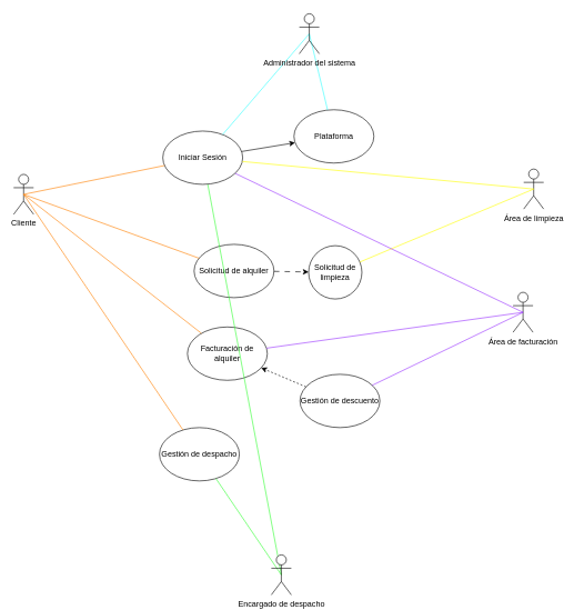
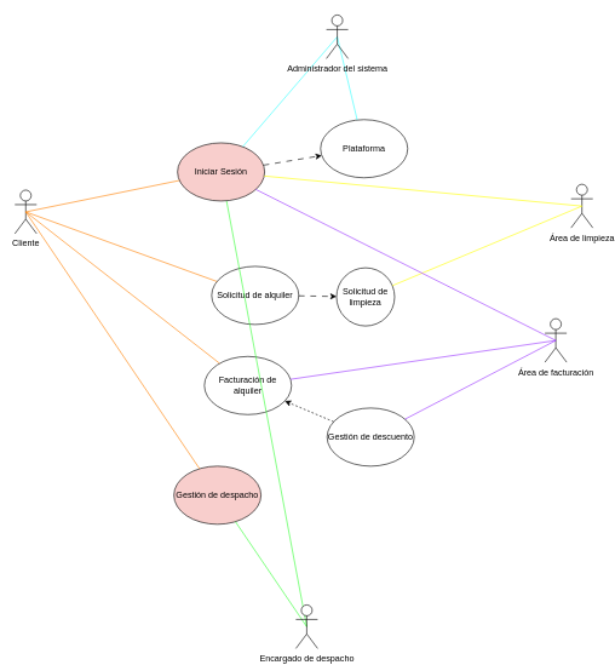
  <mxCell id="0" />
  <mxCell id="1" parent="0" />
  <mxCell id="2" value="" style="rounded=0;whiteSpace=wrap;html=1;fillColor=none;strokeColor=#FFFFFF;strokeWidth=4;" parent="1" vertex="1"><mxGeometry x="148" y="147" width="560" height="616" as="geometry" /></mxCell>
  <mxCell id="3" value="Solicitud de alquiler" style="ellipse;whiteSpace=wrap;html=1;" parent="1" vertex="1"><mxGeometry x="291" y="366" width="120" height="80" as="geometry" /></mxCell>
  <mxCell id="4" value="Solicitud de limpieza" style="ellipse;whiteSpace=wrap;html=1;" parent="1" vertex="1"><mxGeometry x="463" y="368" width="80" height="80" as="geometry" /></mxCell>
  <mxCell id="5" value="" style="rounded=0;orthogonalLoop=1;jettySize=auto;html=1;dashed=1;" parent="1" source="6" target="7" edge="1"><mxGeometry relative="1" as="geometry" /></mxCell>
  <mxCell id="6" value="Gestión de descuento" style="ellipse;whiteSpace=wrap;html=1;" parent="1" vertex="1"><mxGeometry x="450" y="561" width="120" height="80" as="geometry" /></mxCell>
  <mxCell id="7" value="Facturación de alquiler" style="ellipse;whiteSpace=wrap;html=1;" parent="1" vertex="1"><mxGeometry x="281" y="490" width="120" height="80" as="geometry" /></mxCell>
  <mxCell id="8" value="Cliente" style="shape=umlActor;verticalLabelPosition=bottom;verticalAlign=top;html=1;outlineConnect=0;" parent="1" vertex="1"><mxGeometry x="20" y="261" width="30" height="60" as="geometry" /></mxCell>
- <mxCell id="9" value="Gestión de despacho" style="ellipse;whiteSpace=wrap;html=1;" parent="1" vertex="1"><mxGeometry x="239" y="641" width="120" height="80" as="geometry" /></mxCell>
+ <mxCell id="9" value="Gestión de despacho" style="ellipse;whiteSpace=wrap;html=1;fillColor=#f8cecc;" parent="1" vertex="1"><mxGeometry x="239" y="641" width="120" height="80" as="geometry" /></mxCell>
  <mxCell id="10" value="Área de limpieza" style="shape=umlActor;verticalLabelPosition=bottom;verticalAlign=top;html=1;outlineConnect=0;" parent="1" vertex="1"><mxGeometry x="786" y="253" width="30" height="60" as="geometry" /></mxCell>
  <mxCell id="11" value="" style="endArrow=none;html=1;rounded=0;entryX=0.5;entryY=0.5;entryDx=0;entryDy=0;entryPerimeter=0;strokeColor=#FFFF00;" parent="1" source="4" target="10" edge="1"><mxGeometry width="50" height="50" relative="1" as="geometry"><mxPoint x="585" y="414" as="sourcePoint" /><mxPoint x="635" y="364" as="targetPoint" /></mxGeometry></mxCell>
  <mxCell id="12" value="" style="endArrow=none;html=1;rounded=0;exitX=0.5;exitY=0.5;exitDx=0;exitDy=0;exitPerimeter=0;strokeColor=#FF8000;" parent="1" source="8" target="7" edge="1"><mxGeometry width="50" height="50" relative="1" as="geometry"><mxPoint x="585" y="414" as="sourcePoint" /><mxPoint x="306.595" y="431.48" as="targetPoint" /></mxGeometry></mxCell>
  <mxCell id="13" value="" style="endArrow=none;html=1;rounded=0;exitX=0.5;exitY=0.5;exitDx=0;exitDy=0;exitPerimeter=0;strokeColor=#FF8000;" parent="1" source="8" target="3" edge="1"><mxGeometry width="50" height="50" relative="1" as="geometry"><mxPoint x="155" y="326" as="sourcePoint" /><mxPoint x="248" y="479" as="targetPoint" /></mxGeometry></mxCell>
- <mxCell id="14" value="Área de facturación" style="shape=umlActor;verticalLabelPosition=bottom;verticalAlign=top;html=1;outlineConnect=0;" parent="1" vertex="1"><mxGeometry x="770" y="438" width="30" height="60" as="geometry" /></mxCell>
+ <mxCell id="14" value="Área de facturación" style="shape=umlActor;verticalLabelPosition=bottom;verticalAlign=top;html=1;outlineConnect=0;" parent="1" vertex="1"><mxGeometry x="750" y="438" width="30" height="60" as="geometry" /></mxCell>
  <mxCell id="15" value="" style="endArrow=none;html=1;rounded=0;entryX=0.5;entryY=0.5;entryDx=0;entryDy=0;entryPerimeter=0;strokeColor=#33FF33;" parent="1" source="20" target="25" edge="1"><mxGeometry width="50" height="50" relative="1" as="geometry"><mxPoint x="440" y="717" as="sourcePoint" /><mxPoint x="434" y="842" as="targetPoint" /></mxGeometry></mxCell>
  <mxCell id="16" value="" style="endArrow=none;html=1;rounded=0;entryX=0.5;entryY=0.5;entryDx=0;entryDy=0;entryPerimeter=0;strokeColor=#9933FF;" parent="1" source="7" target="14" edge="1"><mxGeometry width="50" height="50" relative="1" as="geometry"><mxPoint x="587" y="349" as="sourcePoint" /><mxPoint x="780" y="272" as="targetPoint" /></mxGeometry></mxCell>
  <mxCell id="17" value="" style="endArrow=none;html=1;rounded=0;entryX=0.5;entryY=0.5;entryDx=0;entryDy=0;entryPerimeter=0;strokeColor=#33FF33;" parent="1" source="9" target="25" edge="1"><mxGeometry width="50" height="50" relative="1" as="geometry"><mxPoint x="597" y="359" as="sourcePoint" /><mxPoint x="790" y="282" as="targetPoint" /></mxGeometry></mxCell>
  <mxCell id="18" value="" style="endArrow=none;html=1;rounded=0;exitX=0.5;exitY=0.5;exitDx=0;exitDy=0;exitPerimeter=0;strokeColor=#FF8000;" parent="1" source="8" target="9" edge="1"><mxGeometry width="50" height="50" relative="1" as="geometry"><mxPoint x="155" y="326" as="sourcePoint" /><mxPoint x="248" y="479" as="targetPoint" /></mxGeometry></mxCell>
  <mxCell id="19" value="" style="endArrow=classic;html=1;rounded=0;dashed=1;dashPattern=8 8;" parent="1" source="3" target="4" edge="1"><mxGeometry width="50" height="50" relative="1" as="geometry"><mxPoint x="514" y="365" as="sourcePoint" /><mxPoint x="386.116" y="353.32" as="targetPoint" /></mxGeometry></mxCell>
- <mxCell id="20" value="Iniciar Sesión" style="ellipse;whiteSpace=wrap;html=1;" parent="1" vertex="1"><mxGeometry x="244" y="196" width="120" height="80" as="geometry" /></mxCell>
+ <mxCell id="20" value="Iniciar Sesión" style="ellipse;whiteSpace=wrap;html=1;fillColor=#f8cecc;" parent="1" vertex="1"><mxGeometry x="244" y="196" width="120" height="80" as="geometry" /></mxCell>
  <mxCell id="21" value="Plataforma" style="ellipse;whiteSpace=wrap;html=1;" parent="1" vertex="1"><mxGeometry x="441" y="164" width="120" height="80" as="geometry" /></mxCell>
  <mxCell id="22" value="" style="endArrow=none;html=1;rounded=0;entryX=0.5;entryY=0.5;entryDx=0;entryDy=0;entryPerimeter=0;strokeColor=#33FFFF;" parent="1" source="21" target="26" edge="1"><mxGeometry width="50" height="50" relative="1" as="geometry"><mxPoint x="583" y="396" as="sourcePoint" /><mxPoint x="811" y="293" as="targetPoint" /></mxGeometry></mxCell>
  <mxCell id="23" value="" style="endArrow=none;html=1;rounded=0;entryX=0.5;entryY=0.5;entryDx=0;entryDy=0;entryPerimeter=0;strokeColor=#33FFFF;" parent="1" source="20" target="26" edge="1"><mxGeometry width="50" height="50" relative="1" as="geometry"><mxPoint x="483" y="211" as="sourcePoint" /><mxPoint x="476" y="90" as="targetPoint" /></mxGeometry></mxCell>
  <mxCell id="24" value="" style="endArrow=none;html=1;rounded=0;exitX=0.5;exitY=0.5;exitDx=0;exitDy=0;exitPerimeter=0;strokeColor=#FF8000;" parent="1" source="8" target="20" edge="1"><mxGeometry width="50" height="50" relative="1" as="geometry"><mxPoint x="60" y="306" as="sourcePoint" /><mxPoint x="308" y="397" as="targetPoint" /></mxGeometry></mxCell>
  <mxCell id="25" value="Encargado de despacho" style="shape=umlActor;verticalLabelPosition=bottom;verticalAlign=top;html=1;outlineConnect=0;" parent="1" vertex="1"><mxGeometry x="407" y="832" width="30" height="60" as="geometry" /></mxCell>
  <mxCell id="26" value="Administrador del sistema" style="shape=umlActor;verticalLabelPosition=bottom;verticalAlign=top;html=1;outlineConnect=0;" parent="1" vertex="1"><mxGeometry x="449" y="20" width="30" height="60" as="geometry" /></mxCell>
  <mxCell id="27" value="" style="endArrow=none;html=1;rounded=0;entryX=0.5;entryY=0.5;entryDx=0;entryDy=0;entryPerimeter=0;strokeColor=#9933FF;" parent="1" source="20" target="14" edge="1"><mxGeometry width="50" height="50" relative="1" as="geometry"><mxPoint x="410" y="532" as="sourcePoint" /><mxPoint x="795" y="478" as="targetPoint" /></mxGeometry></mxCell>
  <mxCell id="28" value="" style="endArrow=none;html=1;rounded=0;entryX=0.5;entryY=0.5;entryDx=0;entryDy=0;entryPerimeter=0;strokeColor=#9933FF;" parent="1" source="6" target="14" edge="1"><mxGeometry width="50" height="50" relative="1" as="geometry"><mxPoint x="410" y="532" as="sourcePoint" /><mxPoint x="795" y="478" as="targetPoint" /></mxGeometry></mxCell>
- <mxCell id="29" value="" style="endArrow=classic;html=1;rounded=0;dashed=0;dashPattern=8 8;" parent="1" source="20" target="21" edge="1"><mxGeometry width="50" height="50" relative="1" as="geometry"><mxPoint x="421" y="417" as="sourcePoint" /><mxPoint x="473" y="418" as="targetPoint" /></mxGeometry></mxCell>
+ <mxCell id="29" value="" style="endArrow=classic;html=1;rounded=0;dashed=1;dashPattern=8 8;" parent="1" source="20" target="21" edge="1"><mxGeometry width="50" height="50" relative="1" as="geometry"><mxPoint x="421" y="417" as="sourcePoint" /><mxPoint x="473" y="418" as="targetPoint" /></mxGeometry></mxCell>
  <mxCell id="30" value="" style="endArrow=none;html=1;rounded=0;entryX=0.5;entryY=0.5;entryDx=0;entryDy=0;entryPerimeter=0;strokeColor=#FFFF00;" parent="1" source="20" target="10" edge="1"><mxGeometry width="50" height="50" relative="1" as="geometry"><mxPoint x="583" y="396" as="sourcePoint" /><mxPoint x="811" y="293" as="targetPoint" /></mxGeometry></mxCell>
